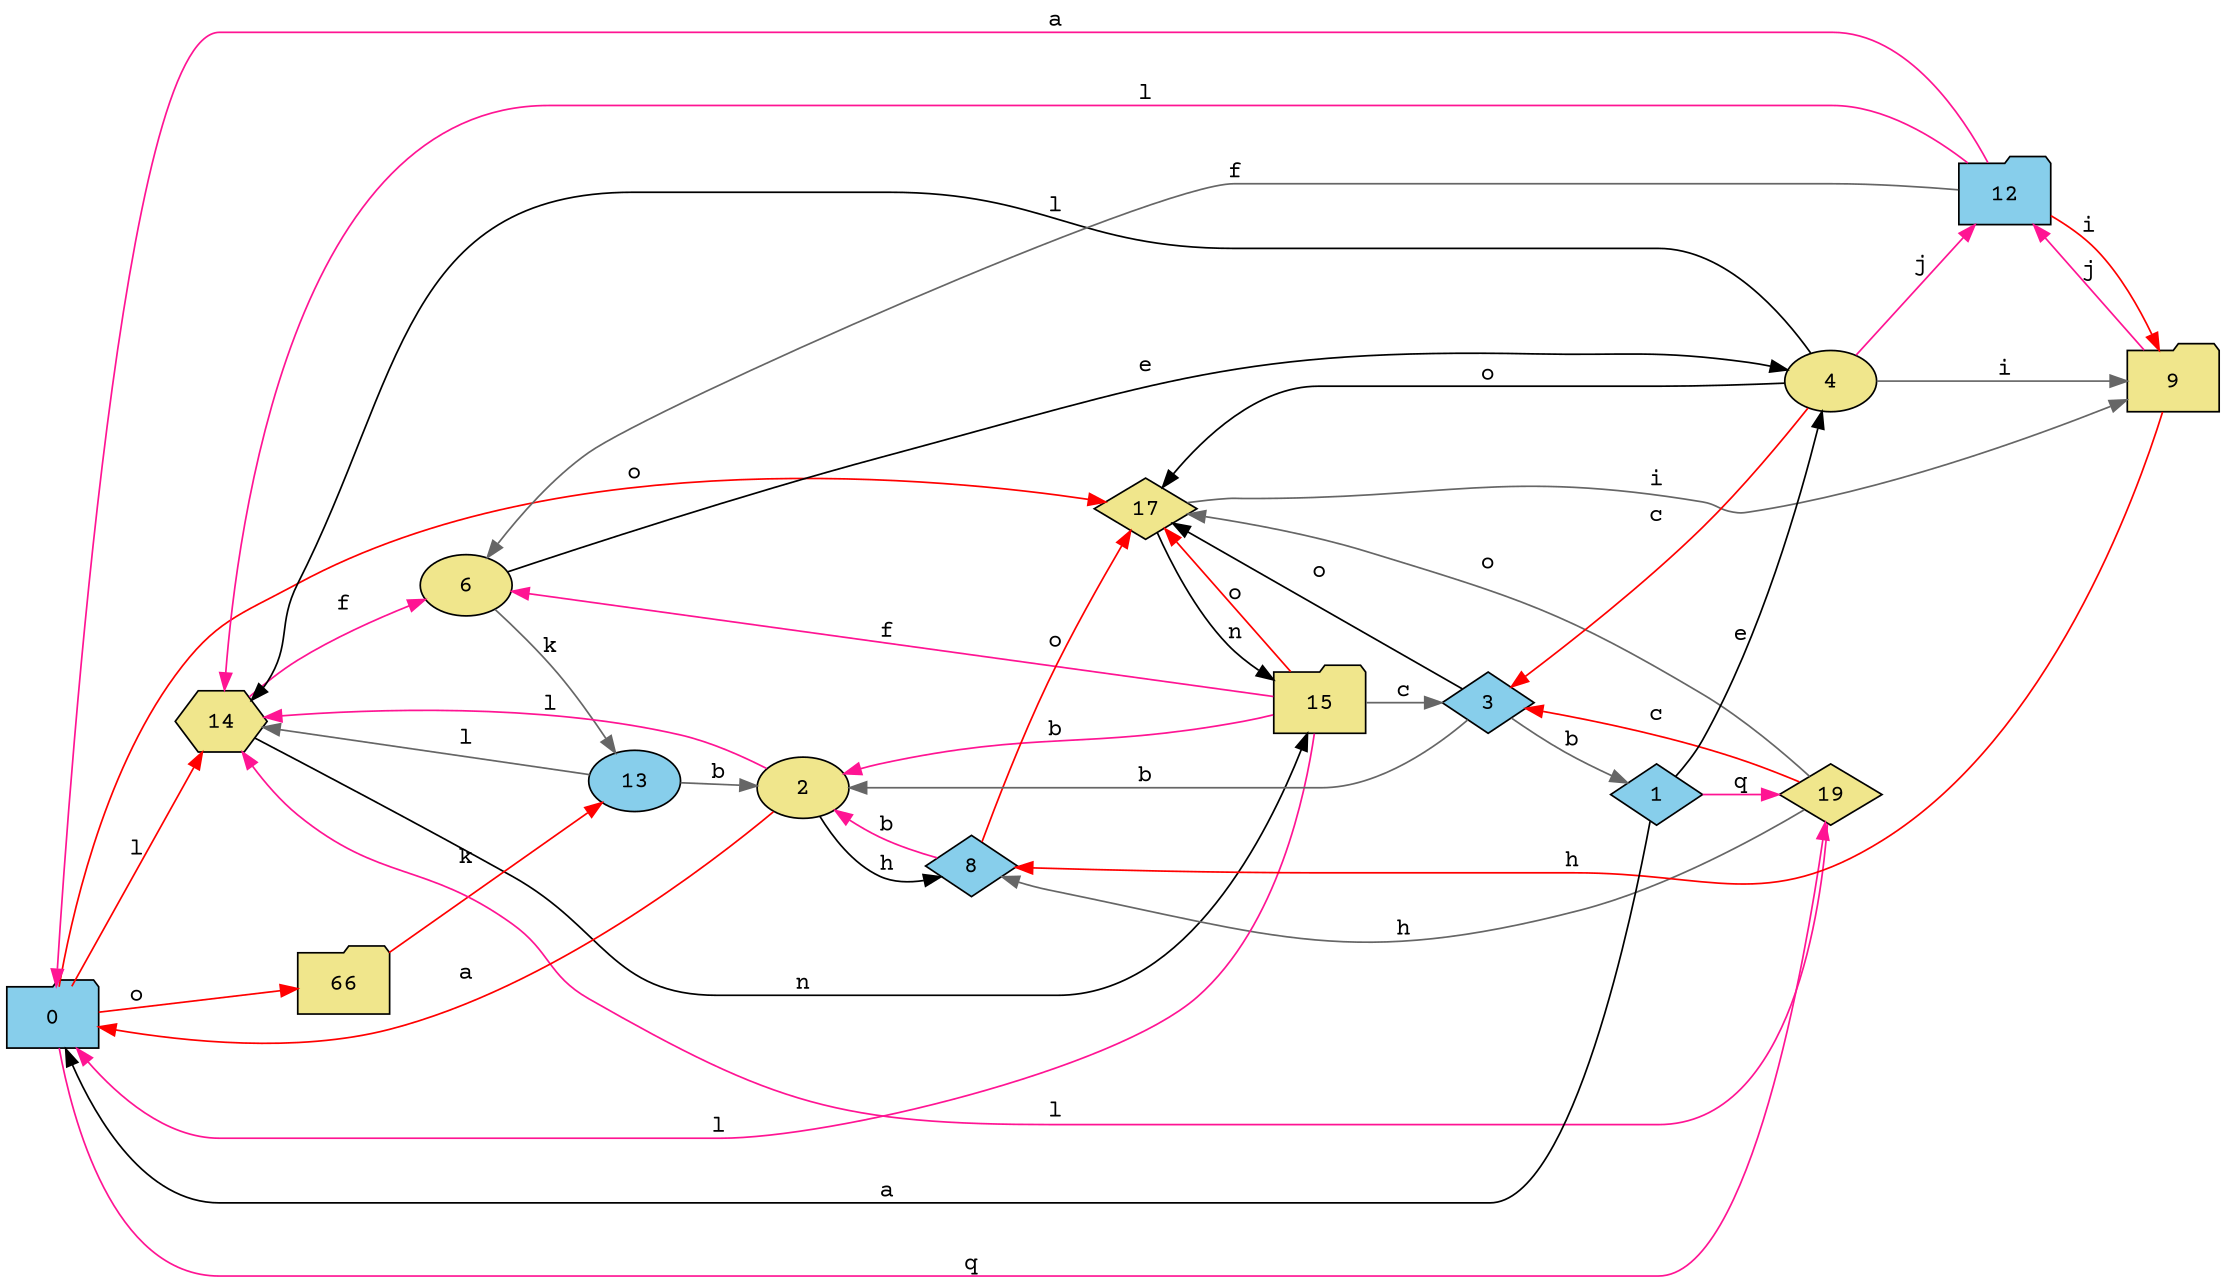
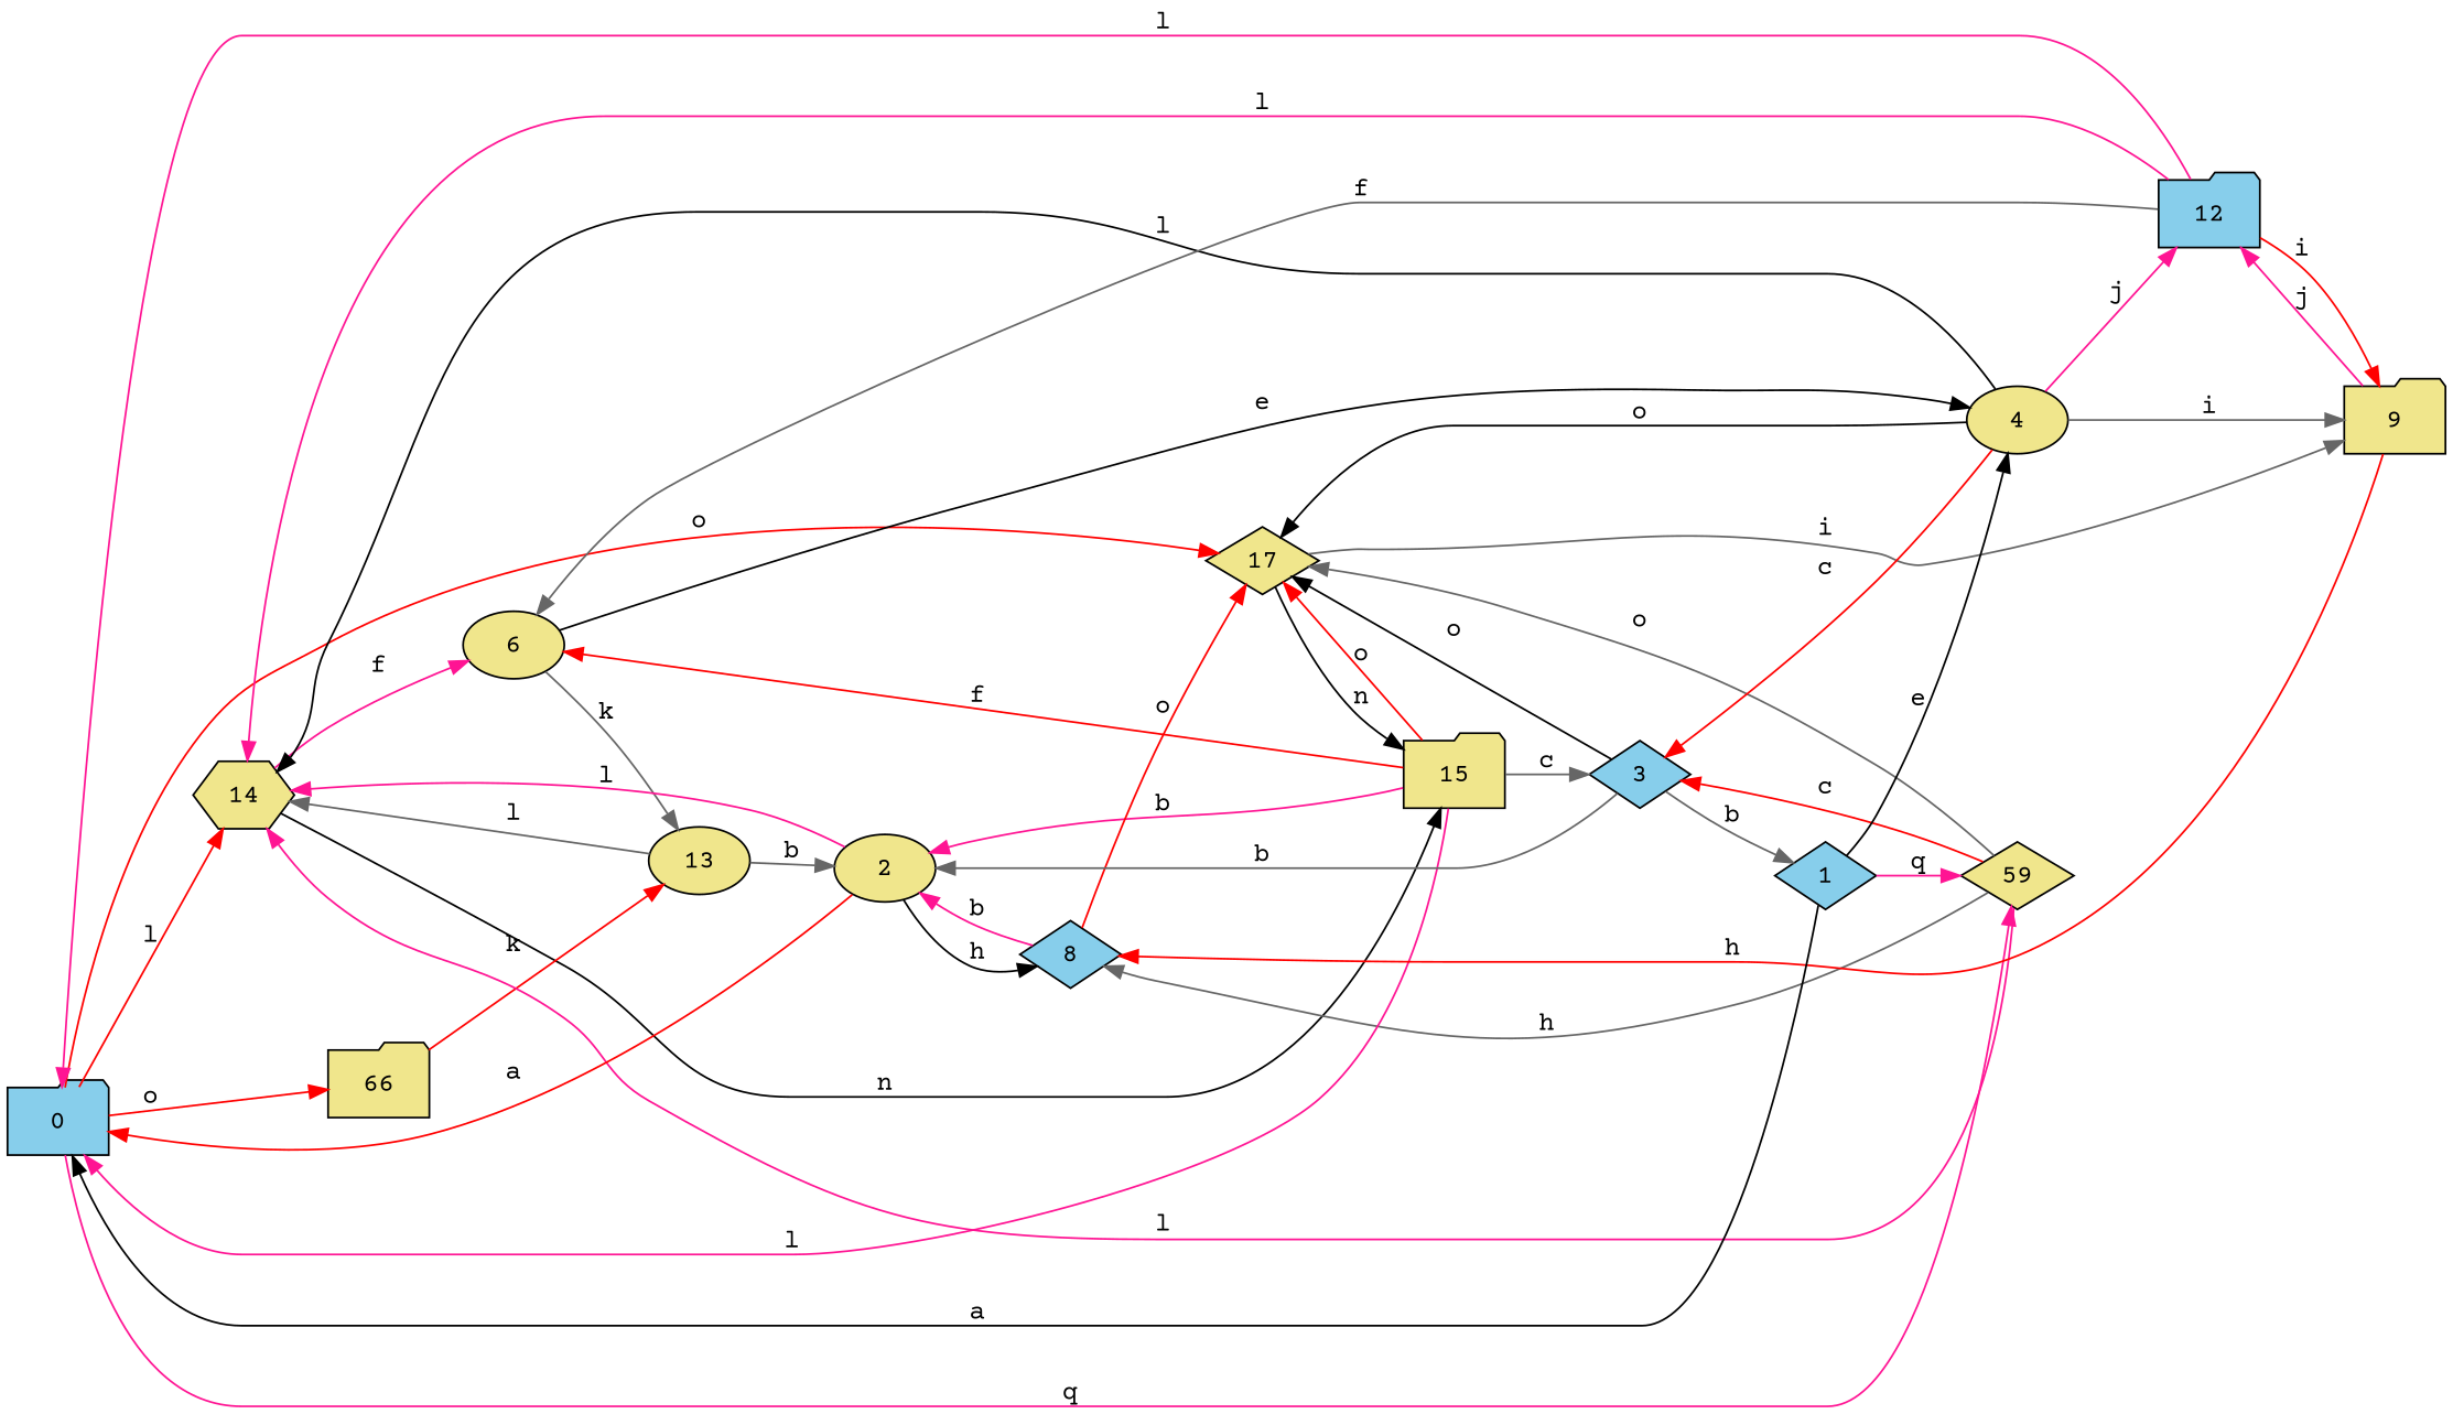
  strict digraph {
    fontname="Courier Prime"
    rankdir=LR
    node [fillcolor=khaki fontname="Courier Prime" shape=folder style=filled]
    edge [color=deeppink fontname="Courier Prime"]
    0 [fillcolor=skyblue]
    14 [shape=hexagon]
    n3 [label=66]
    17 [shape=diamond]
-   19 [shape=diamond]
+   19 [shape=diamond label=59]
    6 [shape=ellipse]
    15
-   13 [fillcolor=skyblue shape=ellipse]
+   13 [shape=ellipse]
    9
    8 [fillcolor=skyblue shape=diamond]
    3 [fillcolor=skyblue shape=diamond]
    1 [fillcolor=skyblue shape=diamond]
    4 [shape=ellipse]
    12 [fillcolor=skyblue]
    2 [shape=ellipse]
    0 -> 14 [color=red label=l]
    0 -> n3 [color=red label=o]
    0 -> 17 [color=red label=o]
    0 -> 19 [label=q]
    14 -> 6 [label=f]
    14 -> 15 [color=black label=n]
    n3 -> 13 [color=red label=k]
    17 -> 15 [color=black label=n]
    17 -> 9 [color=gray40 label=i]
    19 -> 14 [label=l]
    19 -> 17 [color=gray40 label=o]
    19 -> 8 [color=gray40 label=h]
    19 -> 3 [color=red label=c]
    6 -> 13 [color=gray40 label=k]
    6 -> 4 [color=black label=e]
    15 -> 0 [label=l]
    15 -> 17 [color=red label=o]
-   15 -> 6 [label=f]
+   15 -> 6 [color=red label=f]
    15 -> 3 [color=gray40 label=c]
    15 -> 2 [label=b]
    13 -> 14 [color=gray40 label=l]
    13 -> 2 [color=gray40 label=b]
    9 -> 8 [color=red label=h]
    9 -> 12 [label=j]
    8 -> 17 [color=red label=o]
    8 -> 2 [label=b]
    3 -> 17 [color=black label=o]
    3 -> 1 [color=gray40 label=b]
    3 -> 2 [color=gray40 label=b]
    1 -> 0 [color=black label=a]
    1 -> 19 [label=q]
    1 -> 4 [color=black label=e]
    4 -> 14 [color=black label=l]
    4 -> 17 [color=black label=o]
    4 -> 9 [color=gray40 label=i]
    4 -> 3 [color=red label=c]
    4 -> 12 [label=j]
-   12 -> 0 [label=a]
+   12 -> 0 [label=l]
    12 -> 14 [label=l]
    12 -> 6 [color=gray40 label=f]
    12 -> 9 [color=red label=i]
    2 -> 0 [color=red label=a]
    2 -> 14 [label=l]
    2 -> 8 [color=black label=h]
  }
